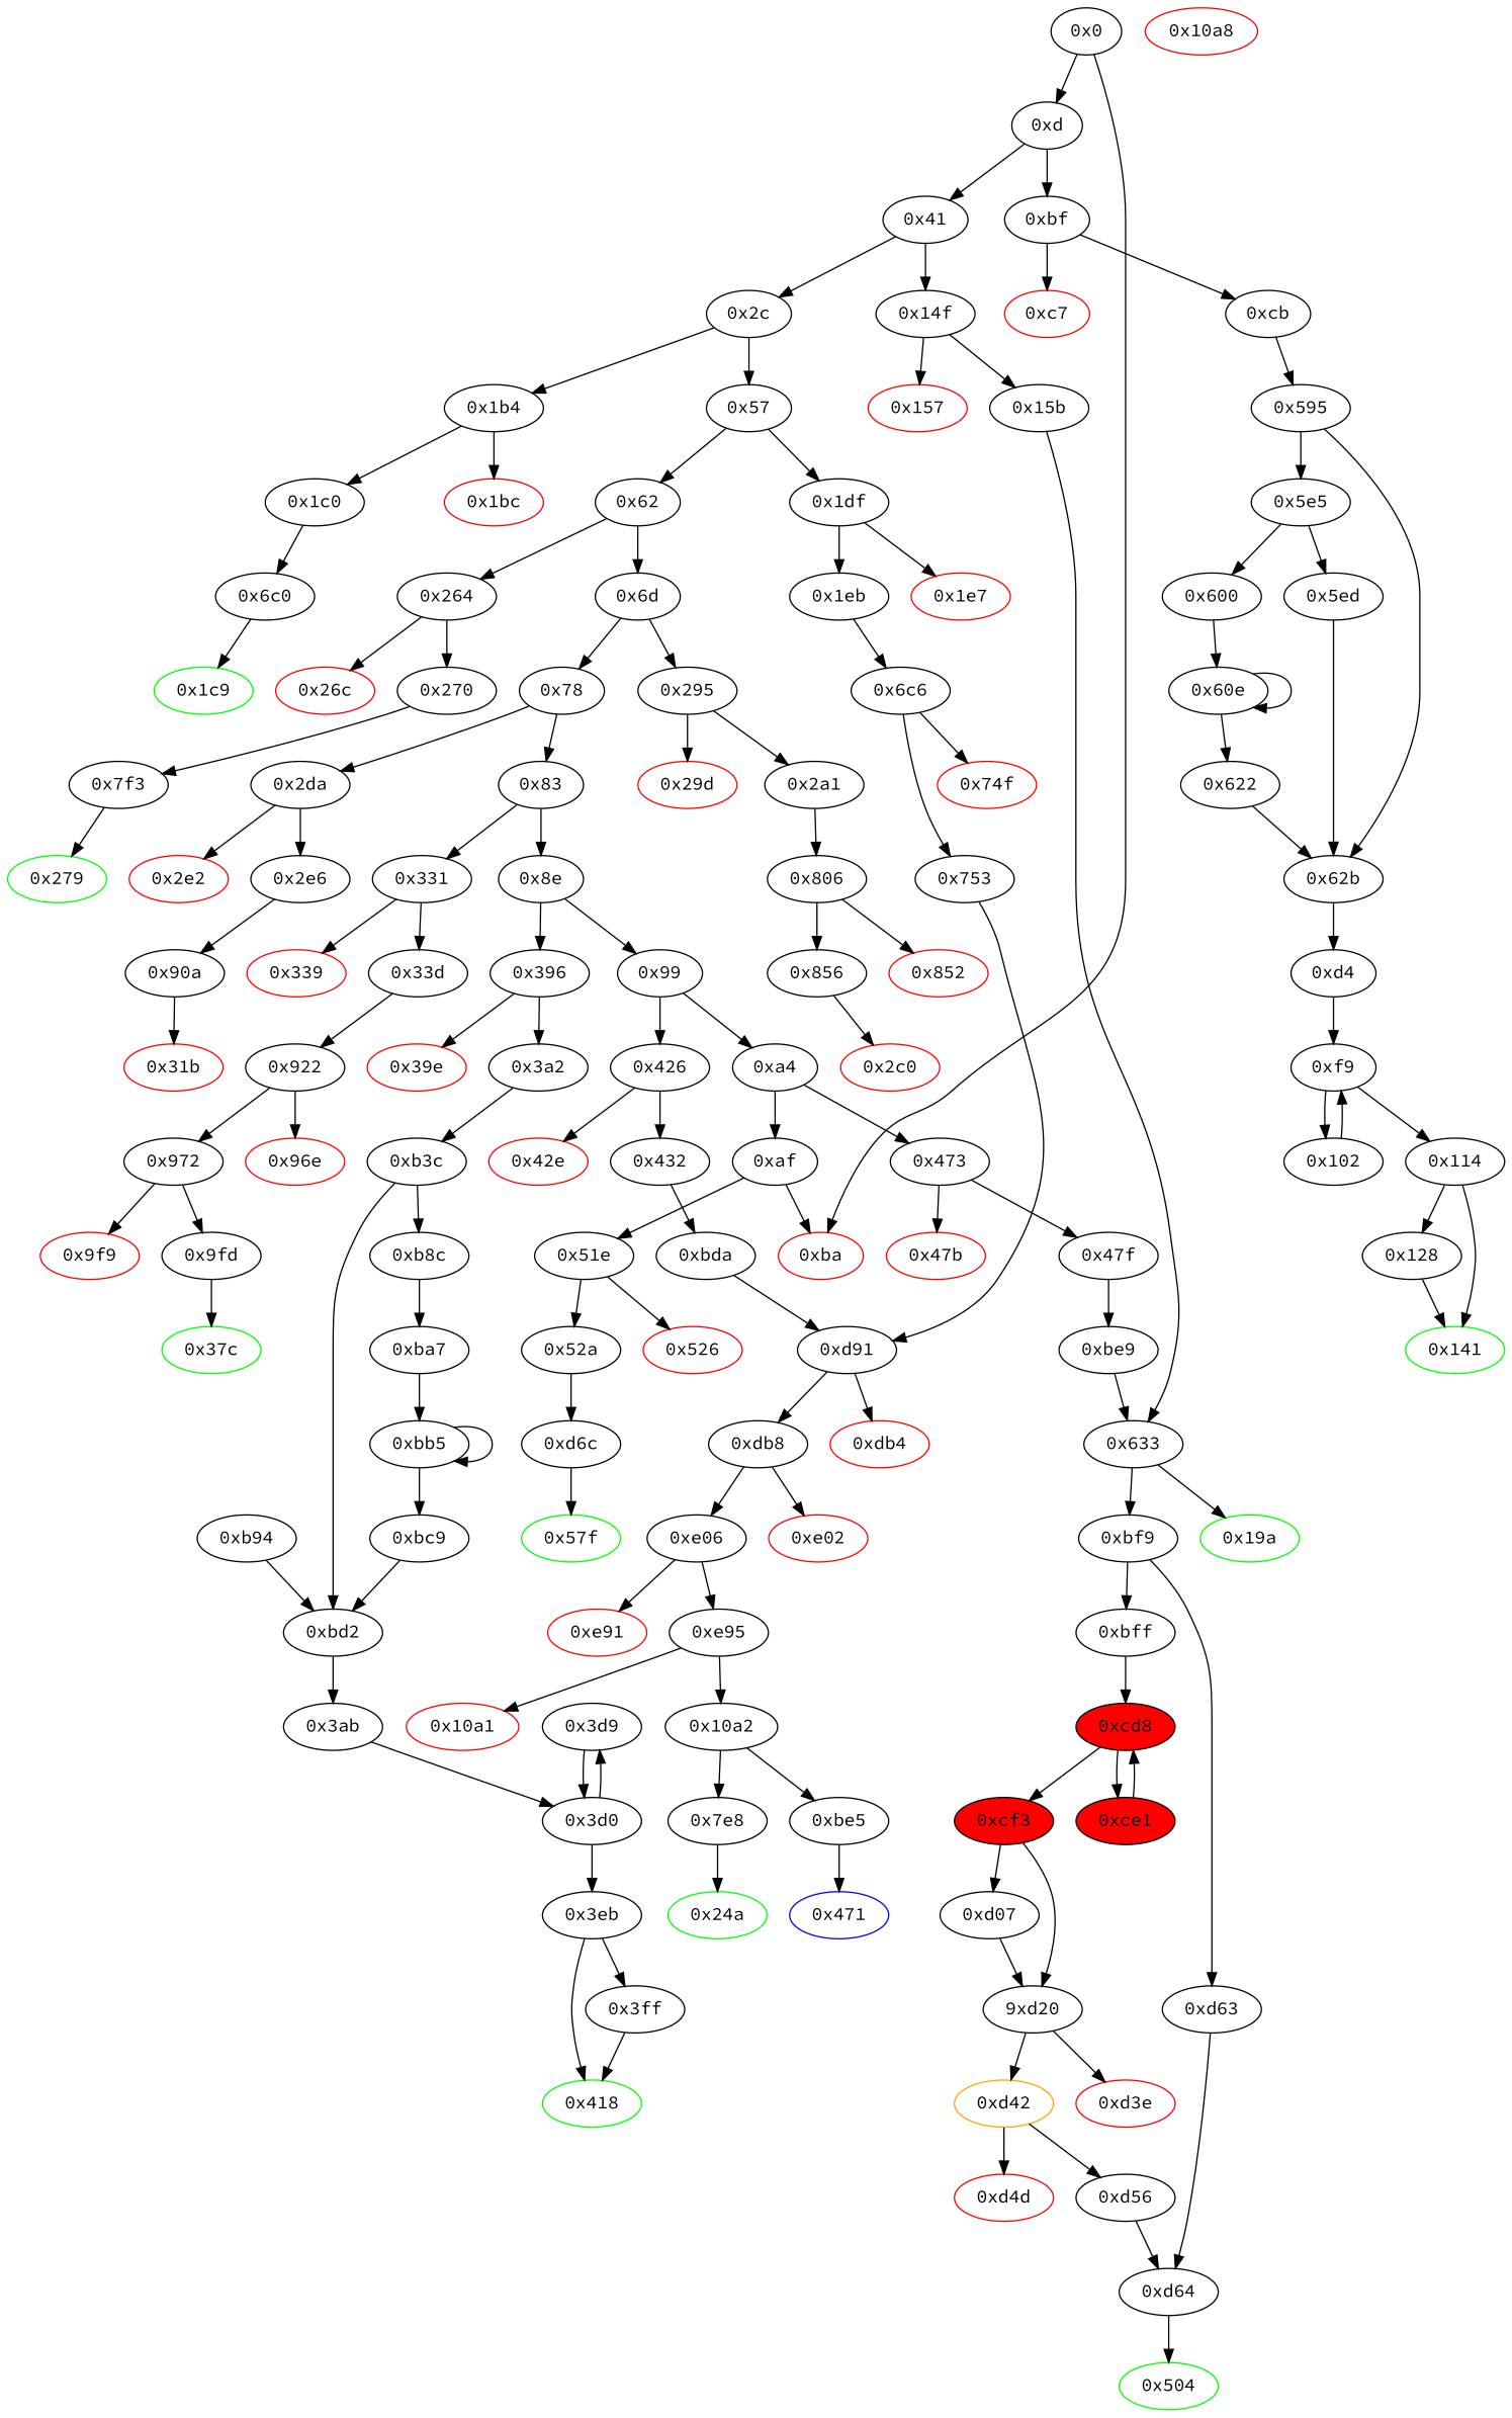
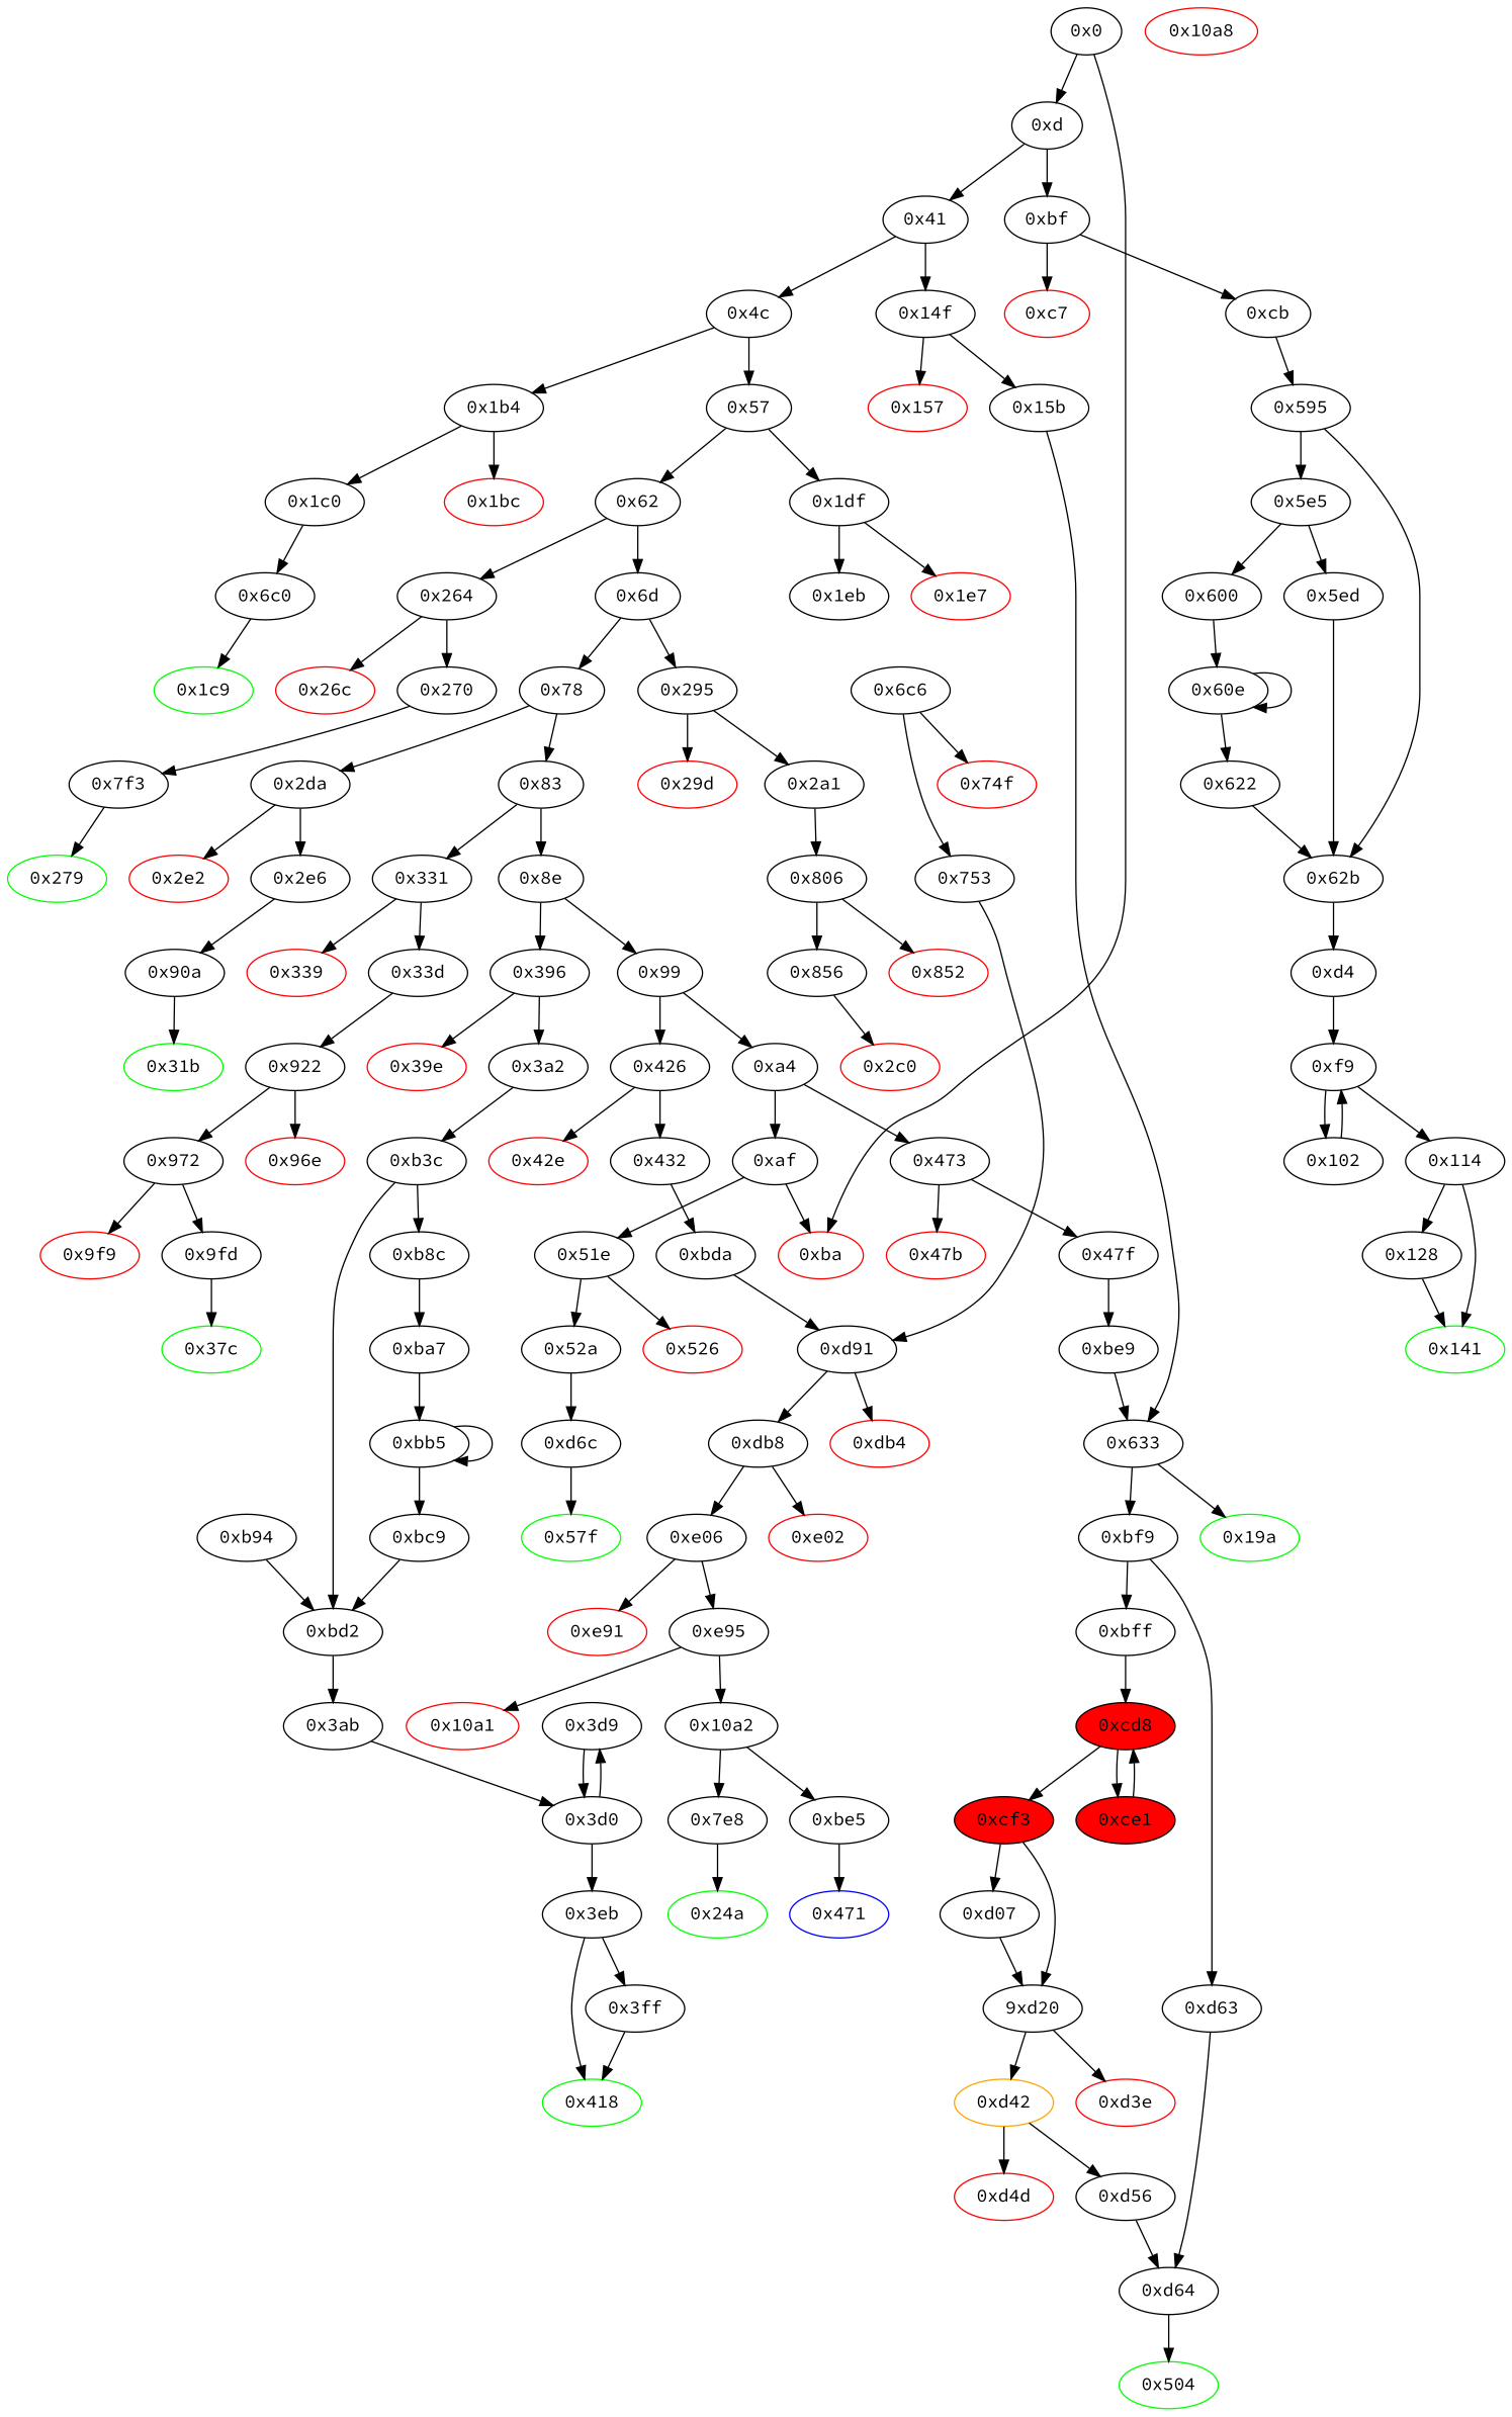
  digraph {
    fontname="Source Code Pro"
    node [fillcolor=white fontname="Source Code Pro" style=filled]
    edge [fontname="Source Code Pro"]
    "0x3d9"
    "0x3d0"
    "0x3eb"
    "0xb8c"
    "0xba7"
    "0xbb5"
    "0xb94"
    "0xbd2"
    "0x19a" [color=green]
    "0x633"
    "0xbf9"
    "0xd63"
    "0xbff"
    "0x9f9" [color=red]
    "0x339" [color=red]
    "0x60e"
    "0x622"
    "0x62b"
    "0x29d" [color=red]
    "0xd"
    "0x41"
    "0xbf"
    "0x14f"
-   "0x4c" [label="0x2c"]
+   "0x4c"
    "0xcb"
    "0xc7" [color=red]
    "0x37c" [color=green]
    "0x9fd"
    "0x331"
    "0x33d"
    "0x922"
    "0x6d"
    "0x78"
    "0x295"
    "0x2da"
    "0x83"
    "0x2a1"
-   "0x31b" [color=red]
+   "0x31b" [color=green]
    "0x90a"
    "0x141" [color=green]
    "0x1bc" [color=red]
    "0xbc9"
    "0x852" [color=red]
    "0x806"
    "0x856"
    "0x2c0" [color=red]
    "0x972"
    "0x96e" [color=red]
    "0x62"
    "0x264"
    "0x270"
    "0x26c" [color=red]
    n53 [label="9xd20"]
    "0xd3e" [color=red]
    "0xd42" [color=orange]
    "0xd4d" [color=red]
    "0xd56"
    "0x7f3"
    "0x279" [color=green]
    "0x3ab"
    "0x0"
    "0xba" [color=red]
    "0xd64"
    "0x504" [color=green]
    "0xcf3" [fillcolor=red]
    "0xd07"
    "0x2e6"
    "0x2e2" [color=red]
    "0x8e"
    "0x1c9" [color=green]
    "0x157" [color=red]
    "0x15b"
    "0x57"
    "0x1b4"
    "0x418" [color=green]
    "0x102"
    "0xf9"
    "0x114"
    "0x1df"
    "0x1eb"
    "0x1e7" [color=red]
    "0x6c6"
    "0x753"
    "0x74f" [color=red]
    "0x57f" [color=green]
    "0x99"
    "0xa4"
    "0x426"
    "0xaf"
    "0x473"
    "0x432"
    "0x42e" [color=red]
    "0x128"
    "0x10a1" [color=red]
    "0xe95"
    "0x10a2"
    "0x7e8"
    "0xbe5"
    "0xd4"
    "0x3ff"
    "0x39e" [color=red]
    "0x396"
    "0x3a2"
    "0xb3c"
    "0x51e"
    "0x52a"
    "0x526" [color=red]
    "0x595"
    "0x5e5"
    "0x600"
    "0x5ed"
    "0x47b" [color=red]
    "0x47f"
    "0xbda"
    "0xd91"
    "0xdb8"
    "0xdb4" [color=red]
    "0xe06"
    "0xe02" [color=red]
    "0xe91" [color=red]
    "0x24a" [color=green]
    "0xbe9"
    "0xd6c"
    "0x10a8" [color=red]
    "0xcd8" [fillcolor=red]
    "0xce1" [fillcolor=red]
    "0x471" [color=blue]
    "0x1c0"
    "0x6c0"
    "0x3d9" -> "0x3d0"
    "0x3d0" -> "0x3d9"
    "0x3d0" -> "0x3eb"
    "0x3eb" -> "0x418"
    "0x3eb" -> "0x3ff"
    "0xb8c" -> "0xba7"
    "0xba7" -> "0xbb5"
    "0xbb5" -> "0xbb5"
    "0xbb5" -> "0xbc9"
    "0xb94" -> "0xbd2"
    "0xbd2" -> "0x3ab"
    "0x633" -> "0x19a"
    "0x633" -> "0xbf9"
    "0xbf9" -> "0xd63"
    "0xbf9" -> "0xbff"
    "0xd63" -> "0xd64"
    "0xbff" -> "0xcd8"
    "0x60e" -> "0x60e"
    "0x60e" -> "0x622"
    "0x622" -> "0x62b"
    "0x62b" -> "0xd4"
    "0xd" -> "0x41"
    "0xd" -> "0xbf"
    "0x41" -> "0x14f"
    "0x41" -> "0x4c"
    "0xbf" -> "0xcb"
    "0xbf" -> "0xc7"
    "0x14f" -> "0x157"
    "0x14f" -> "0x15b"
    "0x4c" -> "0x57"
    "0x4c" -> "0x1b4"
    "0xcb" -> "0x595"
    "0x9fd" -> "0x37c"
    "0x331" -> "0x339"
    "0x331" -> "0x33d"
    "0x33d" -> "0x922"
    "0x922" -> "0x972"
    "0x922" -> "0x96e"
    "0x6d" -> "0x78"
    "0x6d" -> "0x295"
    "0x78" -> "0x2da"
    "0x78" -> "0x83"
    "0x295" -> "0x29d"
    "0x295" -> "0x2a1"
    "0x2da" -> "0x2e6"
    "0x2da" -> "0x2e2"
    "0x83" -> "0x331"
    "0x83" -> "0x8e"
    "0x2a1" -> "0x806"
    "0x90a" -> "0x31b"
    "0xbc9" -> "0xbd2"
    "0x806" -> "0x852"
    "0x806" -> "0x856"
    "0x856" -> "0x2c0"
    "0x972" -> "0x9f9"
    "0x972" -> "0x9fd"
    "0x62" -> "0x6d"
    "0x62" -> "0x264"
    "0x264" -> "0x270"
    "0x264" -> "0x26c"
    "0x270" -> "0x7f3"
    n53 -> "0xd3e"
    n53 -> "0xd42"
    "0xd42" -> "0xd4d"
    "0xd42" -> "0xd56"
    "0xd56" -> "0xd64"
    "0x7f3" -> "0x279"
    "0x3ab" -> "0x3d0"
    "0x0" -> "0xd"
    "0x0" -> "0xba"
    "0xd64" -> "0x504"
    "0xcf3" -> n53
    "0xcf3" -> "0xd07"
    "0xd07" -> n53
    "0x2e6" -> "0x90a"
    "0x8e" -> "0x99"
    "0x8e" -> "0x396"
    "0x15b" -> "0x633"
    "0x57" -> "0x62"
    "0x57" -> "0x1df"
    "0x1b4" -> "0x1bc"
    "0x1b4" -> "0x1c0"
    "0x102" -> "0xf9"
    "0xf9" -> "0x102"
    "0xf9" -> "0x114"
    "0x114" -> "0x141"
    "0x114" -> "0x128"
    "0x1df" -> "0x1eb"
    "0x1df" -> "0x1e7"
-   "0x1eb" -> "0x6c6"
    "0x6c6" -> "0x753"
    "0x6c6" -> "0x74f"
    "0x753" -> "0xd91"
    "0x99" -> "0xa4"
    "0x99" -> "0x426"
    "0xa4" -> "0xaf"
    "0xa4" -> "0x473"
    "0x426" -> "0x432"
    "0x426" -> "0x42e"
    "0xaf" -> "0xba"
    "0xaf" -> "0x51e"
    "0x473" -> "0x47b"
    "0x473" -> "0x47f"
    "0x432" -> "0xbda"
    "0x128" -> "0x141"
    "0xe95" -> "0x10a1"
    "0xe95" -> "0x10a2"
    "0x10a2" -> "0x7e8"
    "0x10a2" -> "0xbe5"
    "0x7e8" -> "0x24a"
    "0xbe5" -> "0x471"
    "0xd4" -> "0xf9"
    "0x3ff" -> "0x418"
    "0x396" -> "0x39e"
    "0x396" -> "0x3a2"
    "0x3a2" -> "0xb3c"
    "0xb3c" -> "0xb8c"
    "0xb3c" -> "0xbd2"
    "0x51e" -> "0x52a"
    "0x51e" -> "0x526"
    "0x52a" -> "0xd6c"
    "0x595" -> "0x62b"
    "0x595" -> "0x5e5"
    "0x5e5" -> "0x600"
    "0x5e5" -> "0x5ed"
    "0x600" -> "0x60e"
    "0x5ed" -> "0x62b"
    "0x47f" -> "0xbe9"
    "0xbda" -> "0xd91"
    "0xd91" -> "0xdb8"
    "0xd91" -> "0xdb4"
    "0xdb8" -> "0xe06"
    "0xdb8" -> "0xe02"
    "0xe06" -> "0xe95"
    "0xe06" -> "0xe91"
    "0xbe9" -> "0x633"
    "0xd6c" -> "0x57f"
    "0xcd8" -> "0xcf3"
    "0xcd8" -> "0xce1"
    "0xce1" -> "0xcd8"
    "0x1c0" -> "0x6c0"
    "0x6c0" -> "0x1c9"
  }
